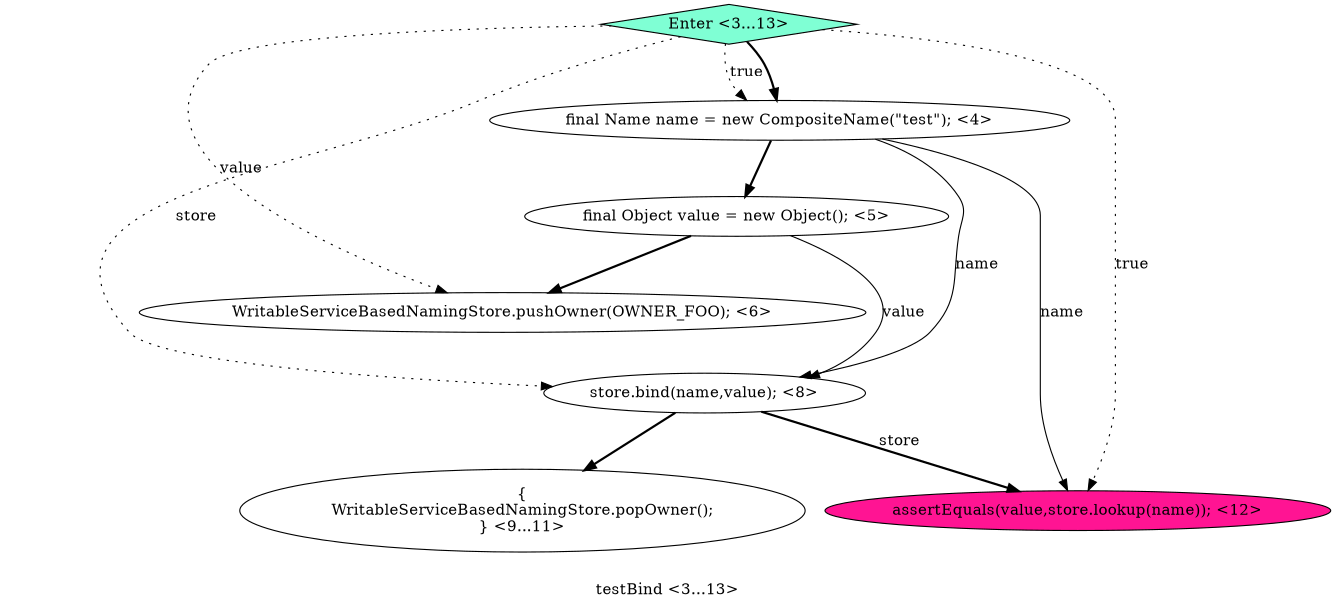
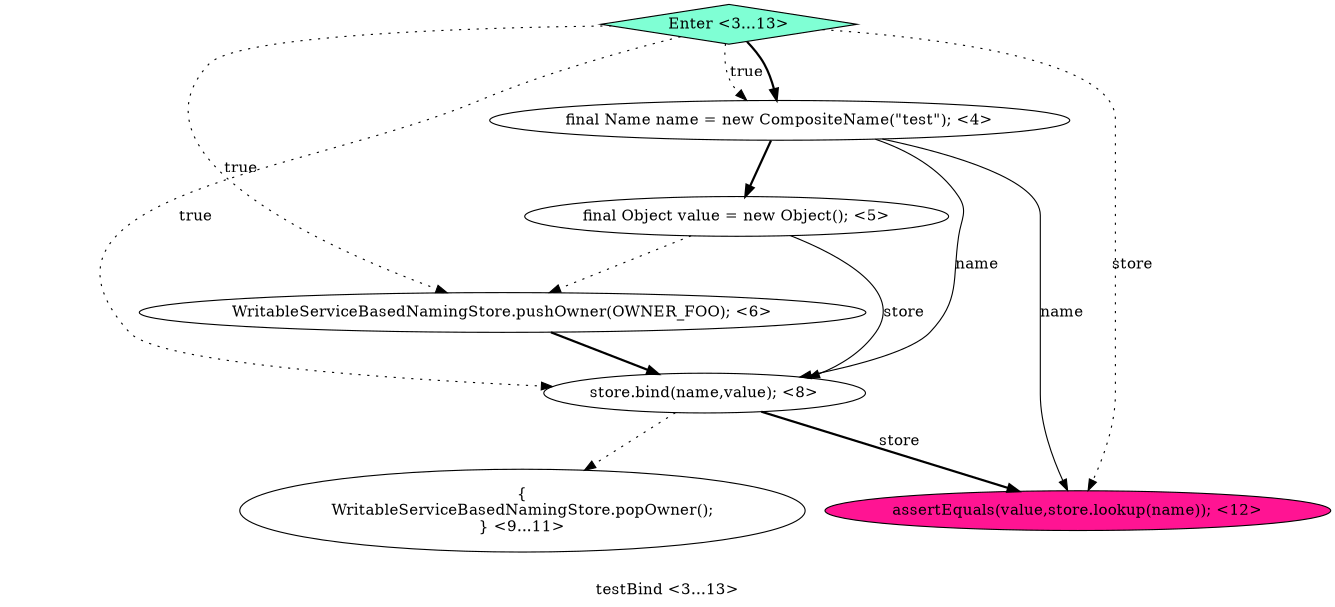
  digraph {
    label="testBind <3...13>"
    node [fillcolor=white shape=ellipse style=filled]
    edge [style=bold]
    n1 [fillcolor=deeppink label="assertEquals(value,store.lookup(name)); <12>"]
    n2 [label="WritableServiceBasedNamingStore.pushOwner(OWNER_FOO); <6>"]
    n3 [label="store.bind(name,value); <8>"]
    n4 [label="{\nWritableServiceBasedNamingStore.popOwner();\n} <9...11>"]
    n5 [label="final Object value = new Object(); <5>"]
    n6 [fillcolor=aquamarine label="Enter <3...13>" shape=diamond]
    n7 [label="final Name name = new CompositeName(\"test\"); <4>"]
+   n2 -> n3
    n3 -> n1 [label=store]
-   n3 -> n4
-   n5 -> n2
-   n5 -> n3 [label=value style=solid]
-   n6 -> n1 [label=true style=dotted]
-   n6 -> n2 [label=value style=dotted]
-   n6 -> n3 [label=store style=dotted]
+   n3 -> n4 [style=dotted]
+   n5 -> n2 [style=dotted]
+   n5 -> n3 [label=store style=solid]
+   n6 -> n1 [label=store style=dotted]
+   n6 -> n2 [label=true style=dotted]
+   n6 -> n3 [label=true style=dotted]
    n6 -> n7 [label=true style=dotted]
    n6 -> n7
    n7 -> n1 [label=name style=solid]
    n7 -> n3 [label=name style=solid]
    n7 -> n5
  }
